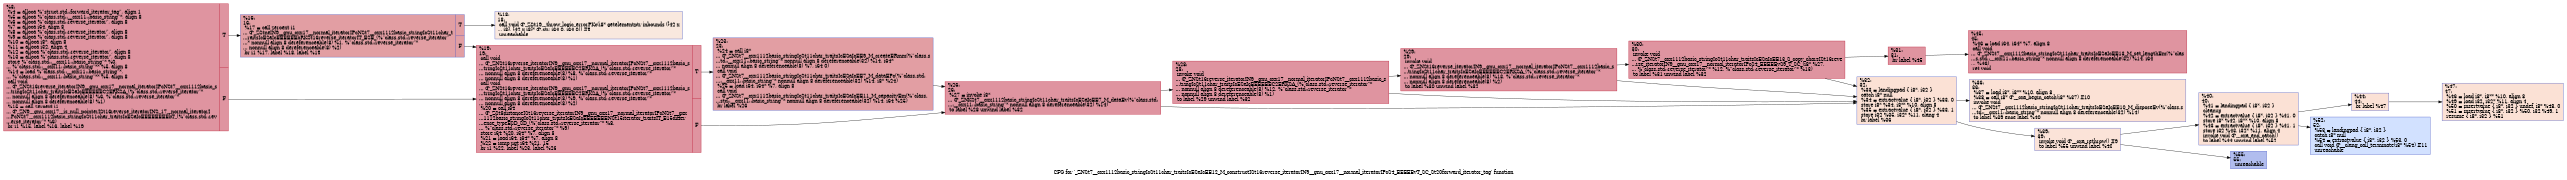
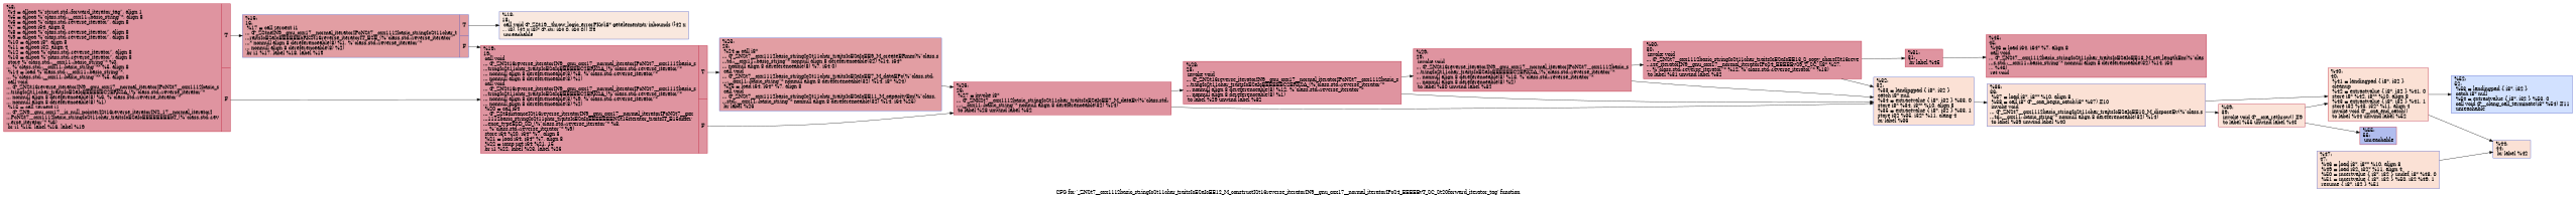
  digraph {
    label="CFG for '_ZNSt7__cxx1112basic_stringIcSt11char_traitsIcESaIcEE12_M_constructISt16reverse_iteratorIN9__gnu_cxx17__normal_iteratorIPcS4_EEEEEvT_SC_St20forward_iterator_tag' function"
    rankdir=LR
    node [color="#3d50c3ff" fillcolor="#b70d2870" shape=record style=filled]
    n1 [color="#b70d28ff" label="{%3:\l  %4 = alloca %\"struct.std::forward_iterator_tag\", align 1\l  %5 = alloca %\"class.std::__cxx11::basic_string\"*, align 8\l  %6 = alloca %\"class.std::reverse_iterator\", align 8\l  %7 = alloca i64, align 8\l  %8 = alloca %\"class.std::reverse_iterator\", align 8\l  %9 = alloca %\"class.std::reverse_iterator\", align 8\l  %10 = alloca i8*, align 8\l  %11 = alloca i32, align 4\l  %12 = alloca %\"class.std::reverse_iterator\", align 8\l  %13 = alloca %\"class.std::reverse_iterator\", align 8\l  store %\"class.std::__cxx11::basic_string\"* %0,\l... %\"class.std::__cxx11::basic_string\"** %5, align 8\l  %14 = load %\"class.std::__cxx11::basic_string\"*,\l... %\"class.std::__cxx11::basic_string\"** %5, align 8\l  call void\l... @_ZNSt16reverse_iteratorIN9__gnu_cxx17__normal_iteratorIPcNSt7__cxx1112basic_s\l...tringIcSt11char_traitsIcESaIcEEEEEEC2ERKSA_(%\"class.std::reverse_iterator\"*\l... nonnull align 8 dereferenceable(8) %6, %\"class.std::reverse_iterator\"*\l... nonnull align 8 dereferenceable(8) %1)\l  %15 = call zeroext i1\l... @_ZN9__gnu_cxx17__is_null_pointerISt16reverse_iteratorINS_17__normal_iteratorI\l...PcNSt7__cxx1112basic_stringIcSt11char_traitsIcESaIcEEEEEEEEbT_(%\"class.std::rev\l...erse_iterator\"* %6)\l  br i1 %15, label %16, label %19\l|{<s0>T|<s1>F}}"]
    n2 [fillcolor="#be242e70" label="{%16:\l16:                                               \l  %17 = call zeroext i1\l... @_ZStneIN9__gnu_cxx17__normal_iteratorIPcNSt7__cxx1112basic_stringIcSt11char_t\l...raitsIcESaIcEEEEEEbRKSt16reverse_iteratorIT_ESE_(%\"class.std::reverse_iterator\"\l...* nonnull align 8 dereferenceable(8) %1, %\"class.std::reverse_iterator\"*\l... nonnull align 8 dereferenceable(8) %2)\l  br i1 %17, label %18, label %19\l|{<s0>T|<s1>F}}"]
    n3 [color="#b70d28ff" label="{%19:\l19:                                               \l  call void\l... @_ZNSt16reverse_iteratorIN9__gnu_cxx17__normal_iteratorIPcNSt7__cxx1112basic_s\l...tringIcSt11char_traitsIcESaIcEEEEEEC2ERKSA_(%\"class.std::reverse_iterator\"*\l... nonnull align 8 dereferenceable(8) %8, %\"class.std::reverse_iterator\"*\l... nonnull align 8 dereferenceable(8) %1)\l  call void\l... @_ZNSt16reverse_iteratorIN9__gnu_cxx17__normal_iteratorIPcNSt7__cxx1112basic_s\l...tringIcSt11char_traitsIcESaIcEEEEEEC2ERKSA_(%\"class.std::reverse_iterator\"*\l... nonnull align 8 dereferenceable(8) %9, %\"class.std::reverse_iterator\"*\l... nonnull align 8 dereferenceable(8) %2)\l  %20 = call i64\l... @_ZSt8distanceISt16reverse_iteratorIN9__gnu_cxx17__normal_iteratorIPcNSt7__cxx\l...1112basic_stringIcSt11char_traitsIcESaIcEEEEEEENSt15iterator_traitsIT_E15differ\l...ence_typeESD_SD_(%\"class.std::reverse_iterator\"* %8,\l... %\"class.std::reverse_iterator\"* %9)\l  store i64 %20, i64* %7, align 8\l  %21 = load i64, i64* %7, align 8\l  %22 = icmp ugt i64 %21, 15\l  br i1 %22, label %23, label %26\l|{<s0>T|<s1>F}}"]
    n4 [fillcolor="#f2cab570" label="{%18:\l18:                                               \l  call void @_ZSt19__throw_logic_errorPKc(i8* getelementptr inbounds ([42 x\l... i8], [42 x i8]* @.str, i64 0, i64 0)) #9\l  unreachable\l}"]
    n5 [fillcolor="#be242e70" label="{%23:\l23:                                               \l  %24 = call i8*\l... @_ZNSt7__cxx1112basic_stringIcSt11char_traitsIcESaIcEE9_M_createERmm(%\"class.s\l...td::__cxx11::basic_string\"* nonnull align 8 dereferenceable(32) %14, i64*\l... nonnull align 8 dereferenceable(8) %7, i64 0)\l  call void\l... @_ZNSt7__cxx1112basic_stringIcSt11char_traitsIcESaIcEE7_M_dataEPc(%\"class.std:\l...:__cxx11::basic_string\"* nonnull align 8 dereferenceable(32) %14, i8* %24)\l  %25 = load i64, i64* %7, align 8\l  call void\l... @_ZNSt7__cxx1112basic_stringIcSt11char_traitsIcESaIcEE11_M_capacityEm(%\"class.\l...std::__cxx11::basic_string\"* nonnull align 8 dereferenceable(32) %14, i64 %25)\l  br label %26\l}"]
    n6 [color="#b70d28ff" label="{%26:\l26:                                               \l  %27 = invoke i8*\l... @_ZNKSt7__cxx1112basic_stringIcSt11char_traitsIcESaIcEE7_M_dataEv(%\"class.std:\l...:__cxx11::basic_string\"* nonnull align 8 dereferenceable(32) %14)\l          to label %28 unwind label %32\l}"]
    n7 [color="#b70d28ff" label="{%28:\l28:                                               \l  invoke void\l... @_ZNSt16reverse_iteratorIN9__gnu_cxx17__normal_iteratorIPcNSt7__cxx1112basic_s\l...tringIcSt11char_traitsIcESaIcEEEEEEC2ERKSA_(%\"class.std::reverse_iterator\"*\l... nonnull align 8 dereferenceable(8) %12, %\"class.std::reverse_iterator\"*\l... nonnull align 8 dereferenceable(8) %1)\l          to label %29 unwind label %32\l}"]
    n8 [fillcolor="#f7bca170" label="{%32:\l32:                                               \l  %33 = landingpad \{ i8*, i32 \}\l          catch i8* null\l  %34 = extractvalue \{ i8*, i32 \} %33, 0\l  store i8* %34, i8** %10, align 8\l  %35 = extractvalue \{ i8*, i32 \} %33, 1\l  store i32 %35, i32* %11, clang 4\l  br label %36\l}"]
    n9 [color="#b70d28ff" label="{%29:\l29:                                               \l  invoke void\l... @_ZNSt16reverse_iteratorIN9__gnu_cxx17__normal_iteratorIPcNSt7__cxx1112basic_s\l...tringIcSt11char_traitsIcESaIcEEEEEEC2ERKSA_(%\"class.std::reverse_iterator\"*\l... nonnull align 8 dereferenceable(8) %13, %\"class.std::reverse_iterator\"*\l... nonnull align 8 dereferenceable(8) %2)\l          to label %30 unwind label %32\l}"]
-   n10 [fillcolor="#f7bca170" label="{%36:\l36:                                               \l  %37 = load i8*, i8** %10, align 8\l  %38 = call i8* @__cxa_begin_catch(i8* %37) #10\l  invoke void\l... @_ZNSt7__cxx1112basic_stringIcSt11char_traitsIcESaIcEE10_M_disposeEv(%\"class.s\l...td::__cxx11::basic_string\"* nonnull align 8 dereferenceable(32) %14)\l          to label %39 ence label %40\l}"]
+   n10 [fillcolor="#f7bca170" label="{%36:\l36:                                               \l  %37 = load i8*, i8** %10, align 8\l  %38 = call i8* @__cxa_begin_catch(i8* %37) #10\l  invoke void\l... @_ZNSt7__cxx1112basic_stringIcSt11char_traitsIcESaIcEE10_M_disposeEv(%\"class.s\l...td::__cxx11::basic_string\"* nonnull align 8 dereferenceable(32) %14)\l          to label %39 unwind label %40\l}"]
    n11 [color="#b70d28ff" label="{%30:\l30:                                               \l  invoke void\l... @_ZNSt7__cxx1112basic_stringIcSt11char_traitsIcESaIcEE13_S_copy_charsISt16reve\l...rse_iteratorIN9__gnu_cxx17__normal_iteratorIPcS4_EEEEEvS9_T_SC_(i8* %27,\l... %\"class.std::reverse_iterator\"* %12, %\"class.std::reverse_iterator\"* %13)\l          to label %31 unwind label %32\l}"]
-   n12 [fillcolor="#f6bfa670" label="{%39:\l39:                                               \l  invoke void @__cxa_rethrow() #9\l          to label %55 unwind label %40\l}"]
-   n13 [fillcolor="#f7bca170" label="{%40:\l40:                                               \l  %41 = landingpad \{ i8*, i32 \}\l          cleanup\l  %42 = extractvalue \{ i8*, i32 \} %41, 0\l  store i8* %42, i8** %10, align 8\l  %43 = extractvalue \{ i8*, i32 \} %41, 1\l  store i32 %43, i32* %11, align 4\l  invoke void @__cxa_end_catch()\l          to label %44 unwind label %52\l}"]
+   n12 [color="#b70d28ff" fillcolor="#f6bfa670" label="{%39:\l39:                                               \l  invoke void @__cxa_rethrow() #9\l          to label %55 unwind label %40\l}"]
+   n13 [color="#b70d28ff" fillcolor="#f7bca170" label="{%40:\l40:                                               \l  %41 = landingpad \{ i8*, i32 \}\l          cleanup\l  %42 = extractvalue \{ i8*, i32 \} %41, 0\l  store i8* %42, i8** %10, align 8\l  %43 = extractvalue \{ i8*, i32 \} %41, 1\l  store i32 %43, i32* %11, align 4\l  invoke void @__cxa_end_catch()\l          to label %44 unwind label %52\l}"]
    n14 [color="#b70d28ff" label="{%31:\l31:                                               \l  br label %45\l}"]
    n15 [color="#b70d28ff" label="{%45:\l45:                                               \l  %46 = load i64, i64* %7, align 8\l  call void\l... @_ZNSt7__cxx1112basic_stringIcSt11char_traitsIcESaIcEE13_M_set_lengthEm(%\"clas\l...s.std::__cxx11::basic_string\"* nonnull align 8 dereferenceable(32) %14, i64\l... %46)\l  ret void\l}"]
-   n16 [fillcolor="#4f69d970" label="{%55:\l55:                                               \l  unreachable\l}"]
-   n17 [fillcolor="#f7bca170" label="{%44:\l44:                                               \l  br label %47\l}"]
+   n16 [color="#b70d28ff" fillcolor="#4f69d970" label="{%55:\l55:                                               \l  unreachable\l}"]
+   n17 [fillcolor="#f7bca170" label="{%44:\l44:                                               \l  br label %42\l}"]
    n18 [fillcolor="#9abbff70" label="{%52:\l52:                                               \l  %53 = landingpad \{ i8*, i32 \}\l          catch i8* null\l  %54 = extractvalue \{ i8*, i32 \} %53, 0\l  call void @__clang_call_terminate(i8* %54) #11\l  unreachable\l}"]
    n19 [fillcolor="#f7bca170" label="{%47:\l47:                                               \l  %46 = load i8*, i8** %10, align 8\l  %49 = load i32, i32* %11, align 4\l  %50 = insertvalue \{ i8*, i32 \} undef, i8* %48, 0\l  %51 = insertvalue \{ i8*, i32 \} %50, i32 %49, 1\l  resume \{ i8*, i32 \} %51\l}"]
    n1 -> n2 [tailport=s0]
    n1 -> n3 [tailport=s1]
    n2 -> n3 [tailport=s1]
    n2 -> n4 [tailport=s0]
    n3 -> n5 [tailport=s0]
    n3 -> n6 [tailport=s1]
    n5 -> n6
    n6 -> n7
    n6 -> n8
    n7 -> n8
    n7 -> n9
    n8 -> n10
    n9 -> n8
    n9 -> n11
-   n8 -> n12
+   n10 -> n12
+   n10 -> n13
    n11 -> n8
    n11 -> n14
    n12 -> n13
    n12 -> n16
    n13 -> n17
    n13 -> n18
    n14 -> n15
-   n17 -> n19
+   n19 -> n17
  }
